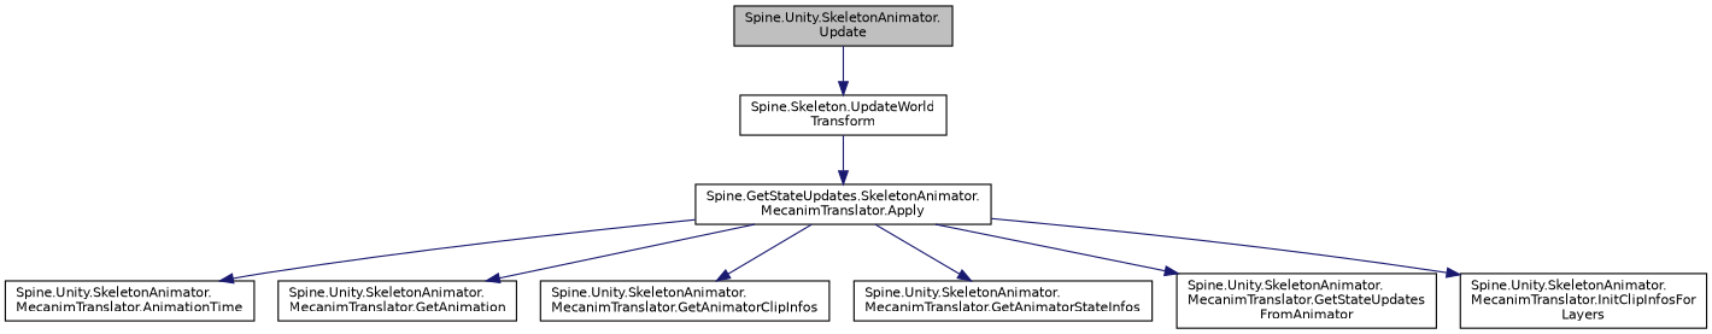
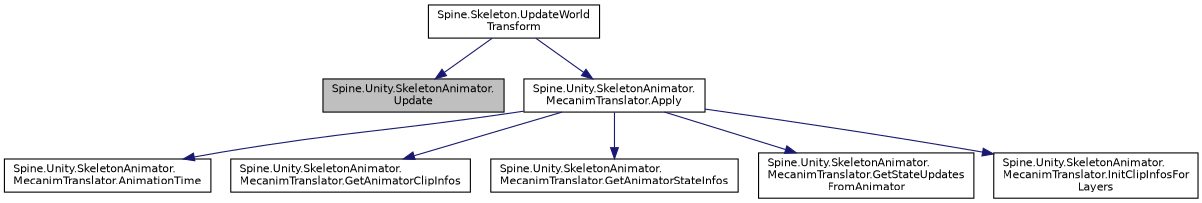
  digraph {
    rankdir=TB
    node [color=black fillcolor=white fontname=Helvetica fontsize=10 shape=record style=filled]
    edge [color=midnightblue fontname=Helvetica fontsize=10 labelfontname=Helvetica labelfontsize=10 style=solid]
    n1 [fillcolor=grey75 fontcolor=black height=0.2 label="Spine.Unity.SkeletonAnimator.\lUpdate" width=0.4]
    n2 [height=0.2 label="Spine.Skeleton.UpdateWorld\lTransform" width=0.4]
-   n3 [height=0.2 label="Spine.GetStateUpdates.SkeletonAnimator.\lMecanimTranslator.Apply" width=0.4]
+   n3 [height=0.2 label="Spine.Unity.SkeletonAnimator.\lMecanimTranslator.Apply" width=0.4]
    n4 [height=0.2 label="Spine.Unity.SkeletonAnimator.\lMecanimTranslator.AnimationTime" width=0.4]
-   n5 [height=0.2 label="Spine.Unity.SkeletonAnimator.\lMecanimTranslator.GetAnimation" width=0.4]
    n6 [height=0.2 label="Spine.Unity.SkeletonAnimator.\lMecanimTranslator.GetAnimatorClipInfos" width=0.4]
    n7 [height=0.2 label="Spine.Unity.SkeletonAnimator.\lMecanimTranslator.GetAnimatorStateInfos" width=0.4]
    n8 [height=0.2 label="Spine.Unity.SkeletonAnimator.\lMecanimTranslator.GetStateUpdates\lFromAnimator" width=0.4]
    n9 [height=0.2 label="Spine.Unity.SkeletonAnimator.\lMecanimTranslator.InitClipInfosFor\lLayers" width=0.4]
-   n1 -> n2
+   n2 -> n1
    n2 -> n3
    n3 -> n4
-   n3 -> n5
    n3 -> n6
    n3 -> n7
    n3 -> n8
    n3 -> n9
  }
